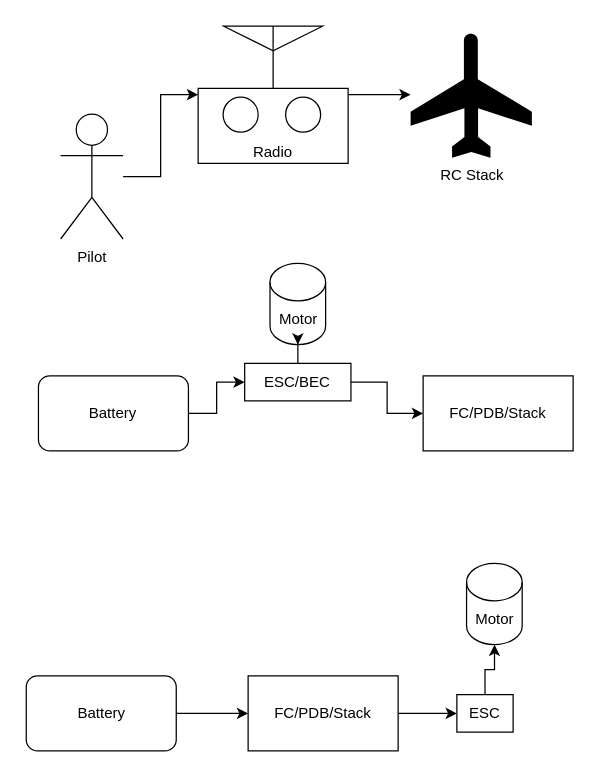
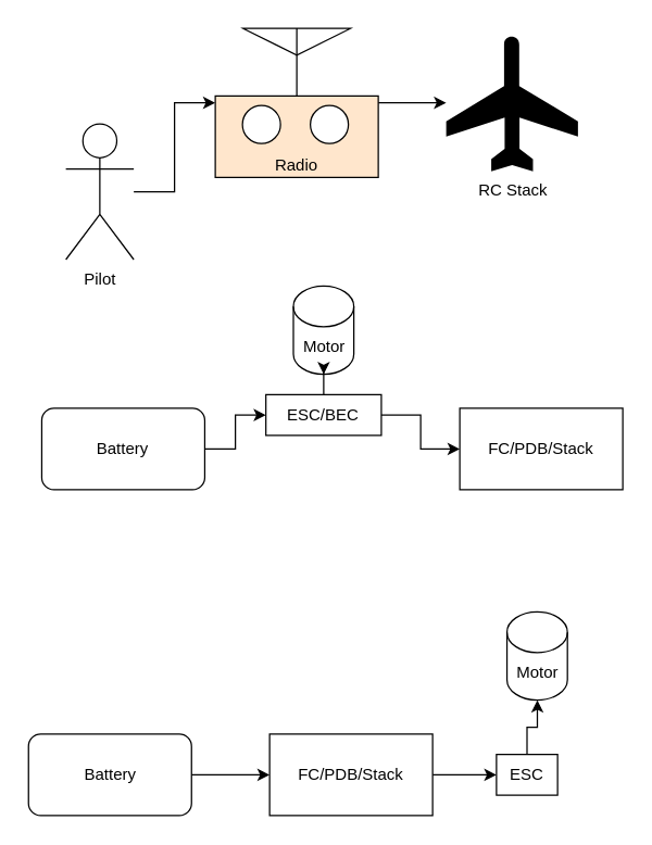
  <mxCell id="0" />
  <mxCell id="1" parent="0" />
  <mxCell id="2" value="" style="group" vertex="1" connectable="0" parent="1"><mxGeometry x="30.25" y="210" width="385" height="150" as="geometry" /></mxCell>
  <mxCell id="3" value="Battery" style="rounded=1;whiteSpace=wrap;html=1;" vertex="1" parent="2"><mxGeometry y="90" width="120" height="60" as="geometry" /></mxCell>
  <mxCell id="4" value="ESC/BEC" style="rounded=0;whiteSpace=wrap;html=1;" vertex="1" parent="2"><mxGeometry x="165" y="80" width="85" height="30" as="geometry" /></mxCell>
  <mxCell id="5" style="edgeStyle=orthogonalEdgeStyle;rounded=0;orthogonalLoop=1;jettySize=auto;html=1;exitX=1;exitY=0.5;exitDx=0;exitDy=0;entryX=0;entryY=0.5;entryDx=0;entryDy=0;" edge="1" parent="2" source="3" target="4"><mxGeometry relative="1" as="geometry" /></mxCell>
  <mxCell id="6" value="FC/PDB/Stack" style="rounded=0;whiteSpace=wrap;html=1;" vertex="1" parent="2"><mxGeometry x="307.75" y="90" width="120" height="60" as="geometry" /></mxCell>
  <mxCell id="7" value="" style="edgeStyle=orthogonalEdgeStyle;rounded=0;orthogonalLoop=1;jettySize=auto;html=1;" edge="1" parent="2" source="4" target="6"><mxGeometry relative="1" as="geometry" /></mxCell>
  <mxCell id="8" value="Motor" style="shape=cylinder3;whiteSpace=wrap;html=1;boundedLbl=1;backgroundOutline=1;size=15;" vertex="1" parent="2"><mxGeometry x="185.25" width="44.5" height="65" as="geometry" /></mxCell>
  <mxCell id="9" value="" style="edgeStyle=orthogonalEdgeStyle;rounded=0;orthogonalLoop=1;jettySize=auto;html=1;" edge="1" parent="2" source="4" target="8"><mxGeometry relative="1" as="geometry" /></mxCell>
  <mxCell id="10" value="" style="group" vertex="1" connectable="0" parent="1"><mxGeometry x="20.5" y="450" width="404.5" height="150" as="geometry" /></mxCell>
  <mxCell id="11" value="Battery" style="rounded=1;whiteSpace=wrap;html=1;" vertex="1" parent="10"><mxGeometry y="90" width="120" height="60" as="geometry" /></mxCell>
  <mxCell id="12" value="ESC" style="rounded=0;whiteSpace=wrap;html=1;" vertex="1" parent="10"><mxGeometry x="344.5" y="105" width="45" height="30" as="geometry" /></mxCell>
  <mxCell id="13" value="" style="edgeStyle=orthogonalEdgeStyle;rounded=0;orthogonalLoop=1;jettySize=auto;html=1;" edge="1" parent="10" source="14" target="12"><mxGeometry relative="1" as="geometry" /></mxCell>
  <mxCell id="14" value="FC/PDB/Stack" style="rounded=0;whiteSpace=wrap;html=1;" vertex="1" parent="10"><mxGeometry x="177.5" y="90" width="120" height="60" as="geometry" /></mxCell>
  <mxCell id="15" value="" style="edgeStyle=orthogonalEdgeStyle;rounded=0;orthogonalLoop=1;jettySize=auto;html=1;" edge="1" parent="10" source="11" target="14"><mxGeometry relative="1" as="geometry" /></mxCell>
  <mxCell id="16" value="Motor" style="shape=cylinder3;whiteSpace=wrap;html=1;boundedLbl=1;backgroundOutline=1;size=15;" vertex="1" parent="10"><mxGeometry x="352.25" width="44.5" height="65" as="geometry" /></mxCell>
  <mxCell id="17" value="" style="edgeStyle=orthogonalEdgeStyle;rounded=0;orthogonalLoop=1;jettySize=auto;html=1;" edge="1" source="12" target="16" parent="10"><mxGeometry relative="1" as="geometry" /></mxCell>
  <mxCell id="18" value="RC Stack" style="shape=mxgraph.signs.transportation.airplane_6;html=1;pointerEvents=1;fillColor=#000000;strokeColor=none;verticalLabelPosition=bottom;verticalAlign=top;align=center;" vertex="1" parent="1"><mxGeometry x="328" y="24.5" width="97" height="101" as="geometry" /></mxCell>
  <mxCell id="19" value="Pilot" style="shape=umlActor;verticalLabelPosition=bottom;verticalAlign=top;html=1;outlineConnect=0;" vertex="1" parent="1"><mxGeometry x="48" y="90.5" width="50" height="100" as="geometry" /></mxCell>
  <mxCell id="20" value="" style="edgeStyle=orthogonalEdgeStyle;rounded=0;orthogonalLoop=1;jettySize=auto;html=1;" edge="1" parent="1" source="21" target="18"><mxGeometry relative="1" as="geometry" /></mxCell>
  <mxCell id="21" value="" style="group;movable=1;resizable=1;rotatable=1;deletable=1;editable=1;locked=0;connectable=1;" vertex="1" connectable="0" parent="1"><mxGeometry x="158" y="20" width="120" height="110" as="geometry" /></mxCell>
- <mxCell id="22" value="Radio" style="rounded=0;whiteSpace=wrap;html=1;verticalAlign=bottom;movable=0;resizable=0;rotatable=0;deletable=0;editable=0;locked=1;connectable=0;" vertex="1" parent="21"><mxGeometry y="50" width="120" height="60" as="geometry" /></mxCell>
+ <mxCell id="22" value="Radio" style="rounded=0;whiteSpace=wrap;html=1;verticalAlign=bottom;movable=0;resizable=0;rotatable=0;deletable=0;editable=0;locked=1;connectable=0;fillColor=#ffe6cc;" vertex="1" parent="21"><mxGeometry y="50" width="120" height="60" as="geometry" /></mxCell>
  <mxCell id="23" value="" style="ellipse;whiteSpace=wrap;html=1;aspect=fixed;movable=0;resizable=0;rotatable=0;deletable=0;editable=0;locked=1;connectable=0;" vertex="1" parent="21"><mxGeometry x="20" y="57" width="28" height="28" as="geometry" /></mxCell>
  <mxCell id="24" value="" style="ellipse;whiteSpace=wrap;html=1;aspect=fixed;movable=0;resizable=0;rotatable=0;deletable=0;editable=0;locked=1;connectable=0;" vertex="1" parent="21"><mxGeometry x="70" y="57" width="28" height="28" as="geometry" /></mxCell>
  <mxCell id="25" value="" style="verticalLabelPosition=bottom;shadow=0;dashed=0;align=center;html=1;verticalAlign=top;shape=mxgraph.electrical.radio.aerial_-_antenna_2;movable=0;resizable=0;rotatable=0;deletable=0;editable=0;locked=1;connectable=0;" vertex="1" parent="21"><mxGeometry x="20.5" width="79" height="50" as="geometry" /></mxCell>
  <mxCell id="26" value="" style="edgeStyle=orthogonalEdgeStyle;rounded=0;orthogonalLoop=1;jettySize=auto;html=1;" edge="1" parent="1" source="19" target="21"><mxGeometry relative="1" as="geometry" /></mxCell>
